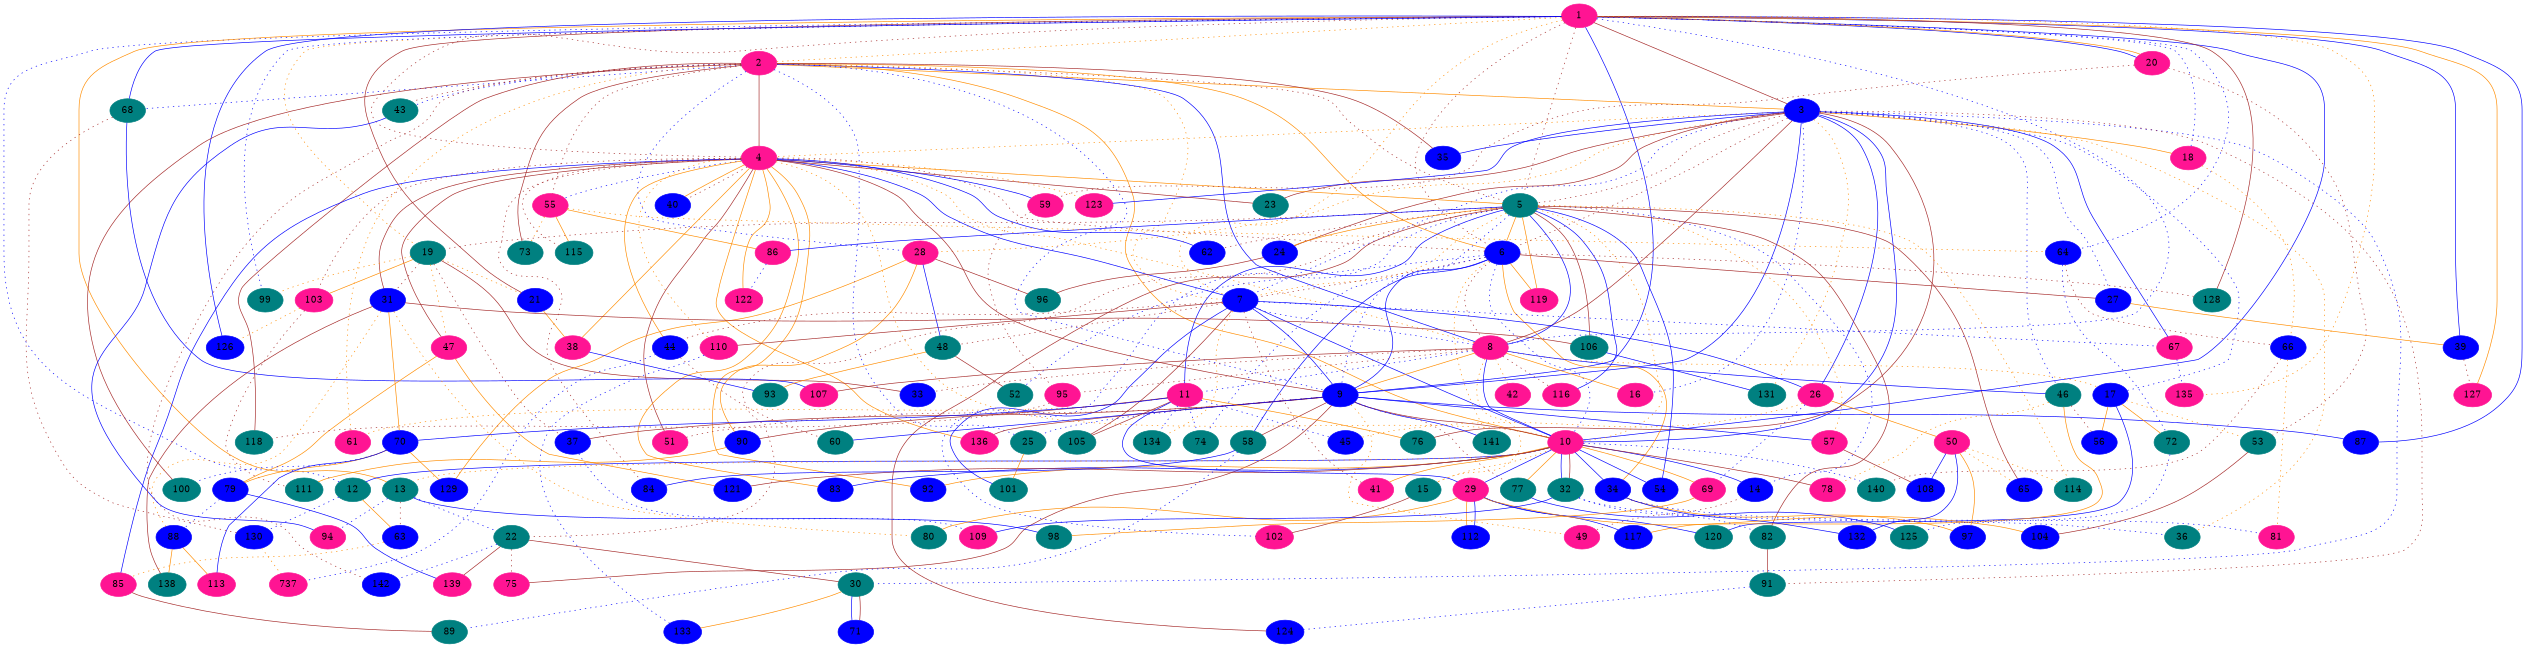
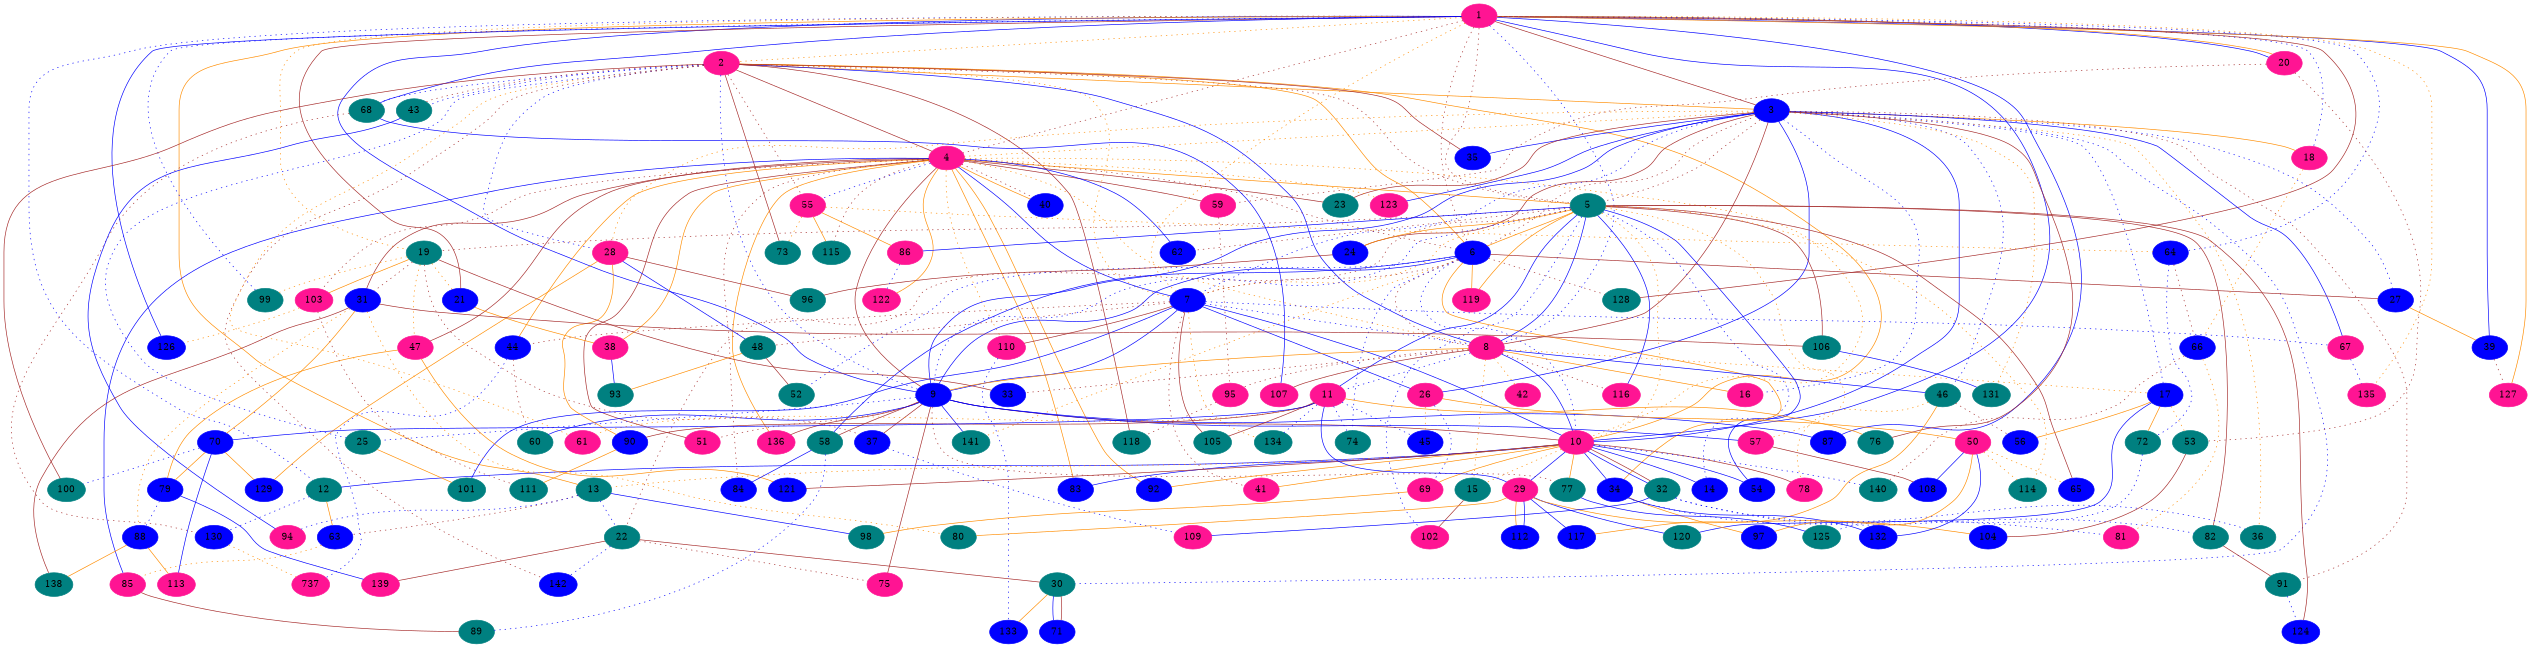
  graph {
    node [color=teal style=filled]
    edge [color=blue style=solid]
    1 [color=deeppink]
    2 [color=deeppink]
    3 [color=blue]
    4 [color=deeppink]
    5
    6 [color=blue]
    7 [color=blue]
    8 [color=deeppink]
    9 [color=blue]
    10 [color=deeppink]
    12
    13
    18 [color=deeppink]
    19
    20 [color=deeppink]
    21 [color=blue]
    39 [color=blue]
    64 [color=blue]
    68
    87 [color=blue]
    99
    126 [color=blue]
    127 [color=deeppink]
    128
    135 [color=deeppink]
    25
    28 [color=deeppink]
    35 [color=blue]
    43
    55 [color=deeppink]
    61 [color=deeppink]
    73
    100
    118
    142 [color=blue]
    16 [color=deeppink]
    17 [color=blue]
    23
    24 [color=blue]
    26 [color=deeppink]
    27 [color=blue]
    30
    36
    46
    67 [color=deeppink]
    76
    91
    123 [color=deeppink]
    131
    31 [color=blue]
    38 [color=deeppink]
    40 [color=blue]
    44 [color=blue]
    47 [color=deeppink]
    51 [color=deeppink]
    59 [color=deeppink]
    62 [color=blue]
    83 [color=blue]
    84 [color=blue]
    85 [color=deeppink]
    92 [color=blue]
    103 [color=deeppink]
    110 [color=deeppink]
    115
    122 [color=deeppink]
    136 [color=deeppink]
    11 [color=deeppink]
    14 [color=blue]
    22
    54 [color=blue]
    57 [color=deeppink]
    65 [color=blue]
    82
    86 [color=deeppink]
    102 [color=deeppink]
    106
    114
    116 [color=deeppink]
    119 [color=deeppink]
    124 [color=blue]
    34 [color=blue]
    52
    58
    74
    141
    41 [color=deeppink]
    48
    101
    105
    134
    42 [color=deeppink]
    15
    33 [color=blue]
    95 [color=deeppink]
    107 [color=deeppink]
    37 [color=blue]
-   49 [color=deeppink]
    60
    75 [color=deeppink]
    77
    29 [color=deeppink]
    32
    69 [color=deeppink]
    78 [color=deeppink]
    121 [color=blue]
    140
    63 [color=blue]
    130 [color=blue]
    94 [color=deeppink]
    98
    66 [color=blue]
    53
    72
    90 [color=blue]
    96
    129 [color=blue]
    56 [color=blue]
    120
    50 [color=deeppink]
    45 [color=blue]
    71 [color=blue]
    133 [color=blue]
    117 [color=blue]
    70 [color=blue]
    80
    88 [color=blue]
    138
    93
    n129 [color=deeppink label=737]
    79 [color=blue]
    97 [color=blue]
    132 [color=blue]
    108 [color=blue]
    89
    111
    139 [color=deeppink]
    81 [color=deeppink]
    109 [color=deeppink]
    125
    104 [color=blue]
    112 [color=blue]
    113 [color=deeppink]
    1 -- 2 [color=darkorange style=dotted]
    1 -- 3 [color=brown]
    1 -- 4 [color=brown style=dotted]
    1 -- 5 [color=brown style=dotted]
    1 -- 6 [color=brown style=dotted]
    1 -- 7 [color=darkorange style=dotted]
    1 -- 8 [style=dotted]
    1 -- 9
    1 -- 10
    1 -- 12 [style=dotted]
    1 -- 13 [color=darkorange]
    1 -- 18 [style=dotted]
    1 -- 19 [color=darkorange style=dotted]
    1 -- 20
    1 -- 20 [color=darkorange]
    1 -- 21 [color=brown]
    1 -- 39
    1 -- 64 [style=dotted]
    1 -- 68
    1 -- 87
    1 -- 99 [style=dotted]
    1 -- 126
    1 -- 127 [color=darkorange]
    1 -- 128 [color=brown]
    1 -- 135 [color=darkorange style=dotted]
    2 -- 3 [color=darkorange]
    2 -- 4 [color=brown]
    2 -- 5 [color=brown style=dotted]
    2 -- 6 [color=darkorange]
    2 -- 7 [color=darkorange style=dotted]
    2 -- 8
    2 -- 9 [style=dotted]
    2 -- 10 [color=darkorange]
    2 -- 68 [style=dotted]
    2 -- 25 [style=dotted]
    2 -- 28 [style=dotted]
    2 -- 35 [color=brown]
    2 -- 43 [color=brown style=dotted]
    2 -- 43 [style=dotted]
    2 -- 55 [color=brown style=dotted]
    2 -- 61 [color=darkorange style=dotted]
    2 -- 73 [color=brown]
    2 -- 100 [color=brown]
    2 -- 118 [color=brown]
    2 -- 142 [color=brown style=dotted]
    3 -- 4 [color=darkorange style=dotted]
    3 -- 5 [color=brown style=dotted]
    3 -- 6 [color=brown style=dotted]
    3 -- 7 [style=dotted]
    3 -- 8 [color=brown]
    3 -- 9
    3 -- 10
    3 -- 18 [color=darkorange]
    3 -- 28 [color=darkorange style=dotted]
    3 -- 35
    3 -- 16 [style=dotted]
    3 -- 17 [style=dotted]
    3 -- 23 [color=brown]
    3 -- 24 [color=brown]
    3 -- 26
    3 -- 27 [style=dotted]
    3 -- 30 [style=dotted]
    3 -- 36 [color=darkorange style=dotted]
    3 -- 46 [style=dotted]
    3 -- 67
    3 -- 76 [color=brown]
    3 -- 91 [color=brown style=dotted]
    3 -- 123
    3 -- 131 [color=darkorange style=dotted]
    4 -- 5 [color=darkorange]
    4 -- 6 [color=brown style=dotted]
    4 -- 7
    4 -- 8 [color=darkorange style=dotted]
    4 -- 9 [color=brown]
    4 -- 10 [color=darkorange style=dotted]
    4 -- 55 [style=dotted]
    4 -- 23 [color=brown]
    4 -- 123 [color=darkorange style=dotted]
    4 -- 31 [color=brown]
    4 -- 38 [color=darkorange]
    4 -- 40 [color=darkorange]
    4 -- 40 [color=brown style=dotted]
    4 -- 44 [color=darkorange]
    4 -- 47 [color=brown]
    4 -- 51 [color=brown]
-   4 -- 59
+   4 -- 59 [color=brown]
    4 -- 62
    4 -- 83 [color=darkorange]
    4 -- 84 [color=brown style=dotted]
    4 -- 85
    4 -- 92 [color=darkorange]
    4 -- 103 [color=brown style=dotted]
    4 -- 110 [color=darkorange style=dotted]
    4 -- 115 [color=brown style=dotted]
    4 -- 122 [color=darkorange]
    4 -- 136 [color=darkorange]
    5 -- 6 [color=darkorange]
    5 -- 7 [color=darkorange style=dotted]
    5 -- 8
    5 -- 9 [style=dotted]
    5 -- 10 [color=darkorange style=dotted]
    5 -- 19 [color=brown style=dotted]
    5 -- 24 [color=darkorange]
    5 -- 62 [color=brown style=dotted]
    5 -- 11
    5 -- 14 [style=dotted]
    5 -- 22 [color=brown style=dotted]
    5 -- 54
    5 -- 57 [color=darkorange style=dotted]
    5 -- 65 [color=brown]
    5 -- 82 [color=brown]
    5 -- 86
    5 -- 102 [style=dotted]
    5 -- 106 [color=brown]
    5 -- 114 [color=darkorange style=dotted]
    5 -- 116
    5 -- 119 [color=darkorange]
    5 -- 124 [color=brown]
    6 -- 7 [color=brown style=dotted]
    6 -- 8 [color=brown style=dotted]
    6 -- 9
    6 -- 10 [style=dotted]
    6 -- 128 [color=brown style=dotted]
    6 -- 27 [color=brown]
    6 -- 119 [color=darkorange]
    6 -- 34 [color=darkorange]
    6 -- 52 [style=dotted]
    6 -- 58
    6 -- 74 [style=dotted]
    6 -- 141 [color=darkorange style=dotted]
    7 -- 8 [style=dotted]
    7 -- 9
    7 -- 10
    7 -- 26
    7 -- 67 [style=dotted]
    7 -- 44 [color=brown style=dotted]
    7 -- 110 [color=brown]
    7 -- 41 [color=brown style=dotted]
    7 -- 48 [color=brown style=dotted]
    7 -- 101
    7 -- 105 [color=brown]
    7 -- 134 [color=darkorange style=dotted]
    8 -- 9 [color=darkorange]
    8 -- 10
    8 -- 16 [color=darkorange]
    8 -- 17 [color=darkorange style=dotted]
    8 -- 46
    8 -- 11 [style=dotted]
    8 -- 116 [color=brown style=dotted]
    8 -- 42 [color=darkorange style=dotted]
    8 -- 15 [color=darkorange style=dotted]
    8 -- 33 [color=brown style=dotted]
    8 -- 95 [color=brown style=dotted]
    8 -- 107 [color=brown]
    9 -- 10 [color=brown]
    9 -- 87
    9 -- 25 [style=dotted]
    9 -- 51 [color=brown style=dotted]
    9 -- 136 [color=brown]
    9 -- 57
    9 -- 58 [color=brown]
    9 -- 141
    9 -- 37 [color=brown]
-   9 -- 49 [color=darkorange style=dotted]
    9 -- 60
    9 -- 75 [color=brown]
    9 -- 77 [color=brown style=dotted]
    10 -- 12
    10 -- 13 [color=darkorange style=dotted]
    10 -- 83
    10 -- 92 [color=darkorange]
    10 -- 14
    10 -- 54
    10 -- 34
    10 -- 41 [color=darkorange]
    10 -- 15 [color=darkorange style=dotted]
    10 -- 77 [color=darkorange]
    10 -- 29
    10 -- 32
    10 -- 32 [color=brown]
    10 -- 69 [color=darkorange]
    10 -- 78 [color=brown]
    10 -- 121 [color=brown]
    10 -- 140 [style=dotted]
    12 -- 63 [color=darkorange]
    12 -- 130 [style=dotted]
    13 -- 22 [style=dotted]
    13 -- 63 [color=brown style=dotted]
    13 -- 94 [style=dotted]
    13 -- 98
    18 -- 66 [color=darkorange style=dotted]
    19 -- 21 [color=darkorange style=dotted]
    19 -- 99 [color=darkorange style=dotted]
    19 -- 31 [color=brown style=dotted]
    19 -- 47 [color=darkorange style=dotted]
    19 -- 103 [color=darkorange]
    19 -- 33 [color=brown]
    19 -- 37 [color=brown style=dotted]
    20 -- 59 [color=brown style=dotted]
    20 -- 53 [color=brown style=dotted]
    21 -- 38 [color=darkorange]
    39 -- 127 [color=brown style=dotted]
    64 -- 66 [color=brown style=dotted]
    64 -- 72 [style=dotted]
    68 -- 107
    68 -- 130 [color=brown style=dotted]
    25 -- 101 [color=darkorange]
    28 -- 48
    28 -- 90 [color=darkorange]
    28 -- 96 [color=brown]
    28 -- 129 [color=darkorange]
    43 -- 94
    55 -- 64 [color=darkorange style=dotted]
    55 -- 73 [color=darkorange style=dotted]
    55 -- 115 [color=darkorange]
    55 -- 86 [color=darkorange]
    17 -- 53 [color=darkorange style=dotted]
    17 -- 72 [color=darkorange]
    17 -- 56 [color=darkorange]
    17 -- 120
    24 -- 96 [color=brown]
    26 -- 69 [style=dotted]
    26 -- 50 [color=darkorange]
    26 -- 45 [color=darkorange style=dotted]
    27 -- 39 [color=darkorange]
    30 -- 71
    30 -- 71 [color=brown]
    30 -- 133 [color=darkorange]
    46 -- 78 [color=darkorange style=dotted]
    46 -- 56 [color=brown style=dotted]
    46 -- 117 [color=darkorange]
    67 -- 135 [style=dotted]
    91 -- 124 [style=dotted]
    31 -- 106 [color=brown]
    31 -- 70 [color=darkorange]
    31 -- 80 [color=darkorange style=dotted]
    31 -- 88 [color=darkorange style=dotted]
    31 -- 138 [color=brown]
    38 -- 93
    44 -- 60 [color=brown style=dotted]
    44 -- n129 [style=dotted]
    47 -- 121 [color=darkorange]
    47 -- 79 [color=darkorange]
    59 -- 95 [color=brown style=dotted]
    85 -- 89 [color=brown]
    103 -- 126 [color=darkorange style=dotted]
    103 -- 111 [color=brown style=dotted]
    110 -- 133 [style=dotted]
    11 -- 61 [color=darkorange style=dotted]
    11 -- 76 [color=darkorange]
    11 -- 74 [style=dotted]
    11 -- 105 [color=brown]
    11 -- 134 [style=dotted]
    11 -- 29
    11 -- 90 [color=brown]
    11 -- 45 [style=dotted]
    11 -- 70
-   14 -- 49 [color=brown style=dotted]
    22 -- 142 [style=dotted]
    22 -- 30 [color=brown]
    22 -- 75 [color=brown style=dotted]
    22 -- 139 [color=brown]
    57 -- 108 [color=brown]
    82 -- 91 [color=brown]
    86 -- 122 [style=dotted]
    106 -- 131
    34 -- 97 [color=darkorange]
    34 -- 132
    34 -- 81 [style=dotted]
    58 -- 84
    58 -- 89 [style=dotted]
    48 -- 52 [color=brown]
    48 -- 93 [color=darkorange]
    15 -- 102 [color=brown]
    95 -- 118 [color=brown style=dotted]
    37 -- 109 [style=dotted]
    77 -- 125
    29 -- 120
    29 -- 117
    29 -- 80 [color=darkorange]
    29 -- 104 [color=darkorange]
    29 -- 112 [color=darkorange]
    29 -- 112
    32 -- 36 [style=dotted]
    32 -- 82 [style=dotted]
    32 -- 109
    69 -- 98 [color=darkorange]
    63 -- 85 [color=darkorange style=dotted]
    130 -- n129 [color=darkorange style=dotted]
    66 -- 140 [color=brown style=dotted]
    66 -- 81 [color=darkorange style=dotted]
    53 -- 104 [color=brown]
    72 -- 125 [style=dotted]
    90 -- 111 [color=darkorange]
    50 -- 65 [color=darkorange style=dotted]
    50 -- 114 [color=darkorange style=dotted]
    50 -- 97 [color=darkorange]
    50 -- 132
    50 -- 108
    70 -- 100 [style=dotted]
    70 -- 129 [color=darkorange]
    70 -- 79 [color=darkorange]
    70 -- 113
    88 -- 138 [color=darkorange]
    88 -- 113 [color=darkorange]
    79 -- 88 [style=dotted]
    79 -- 139
  }
